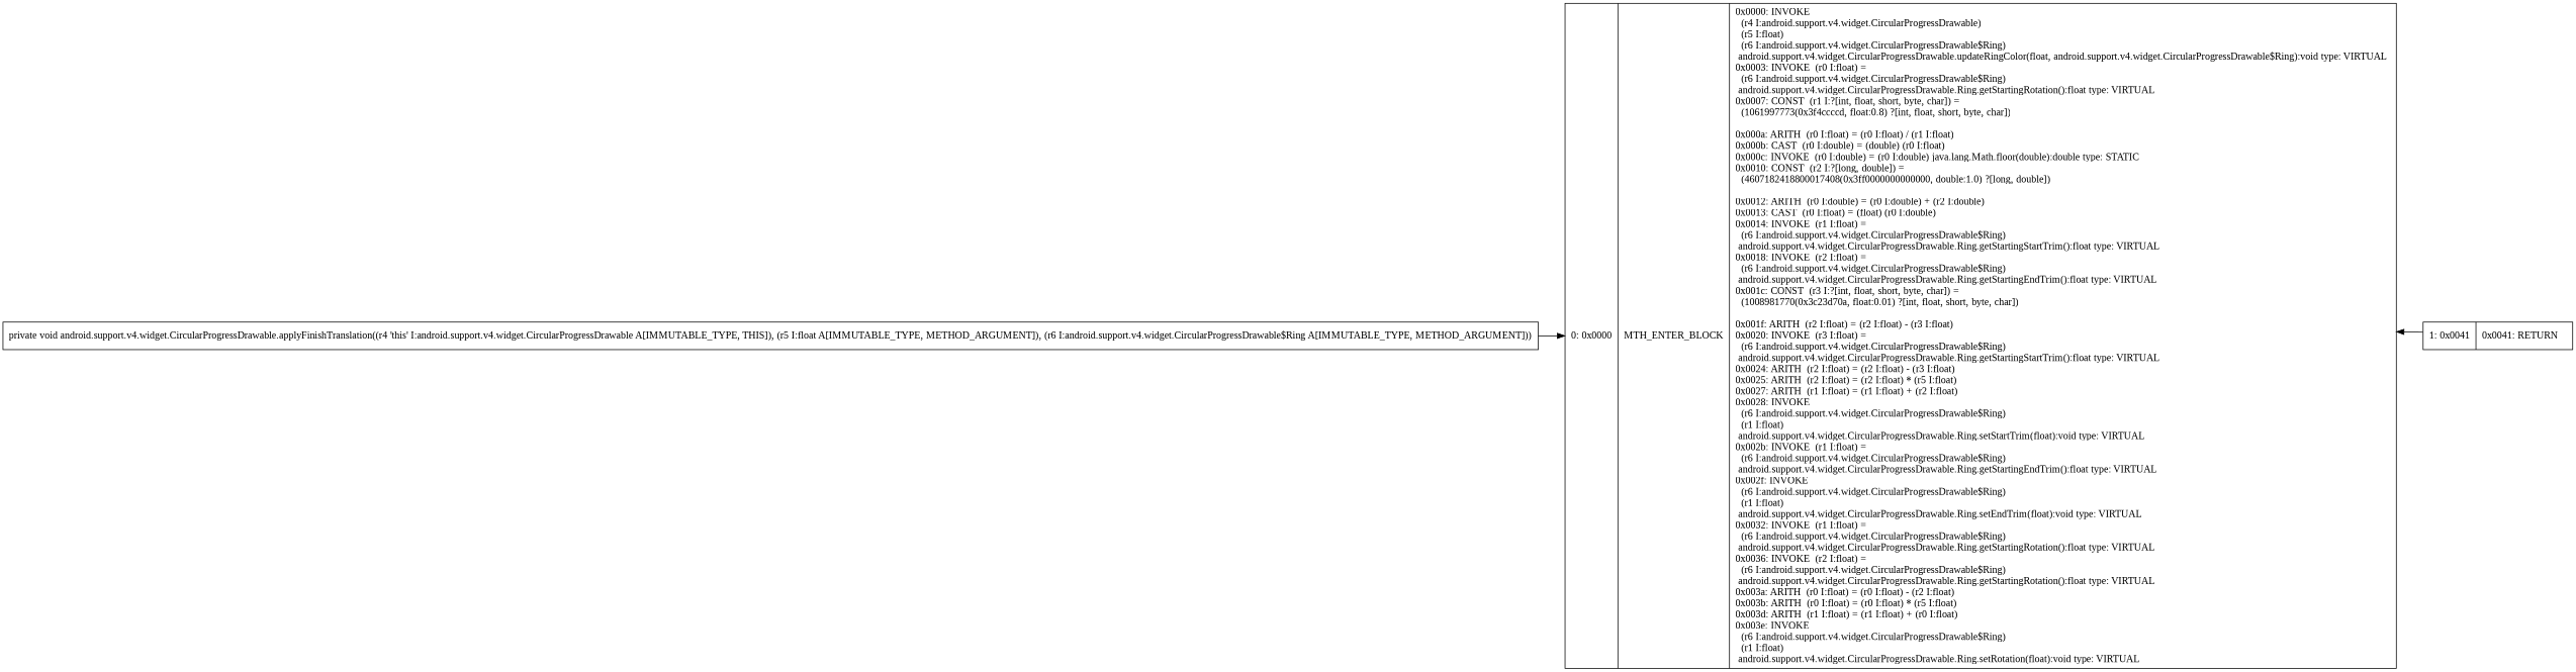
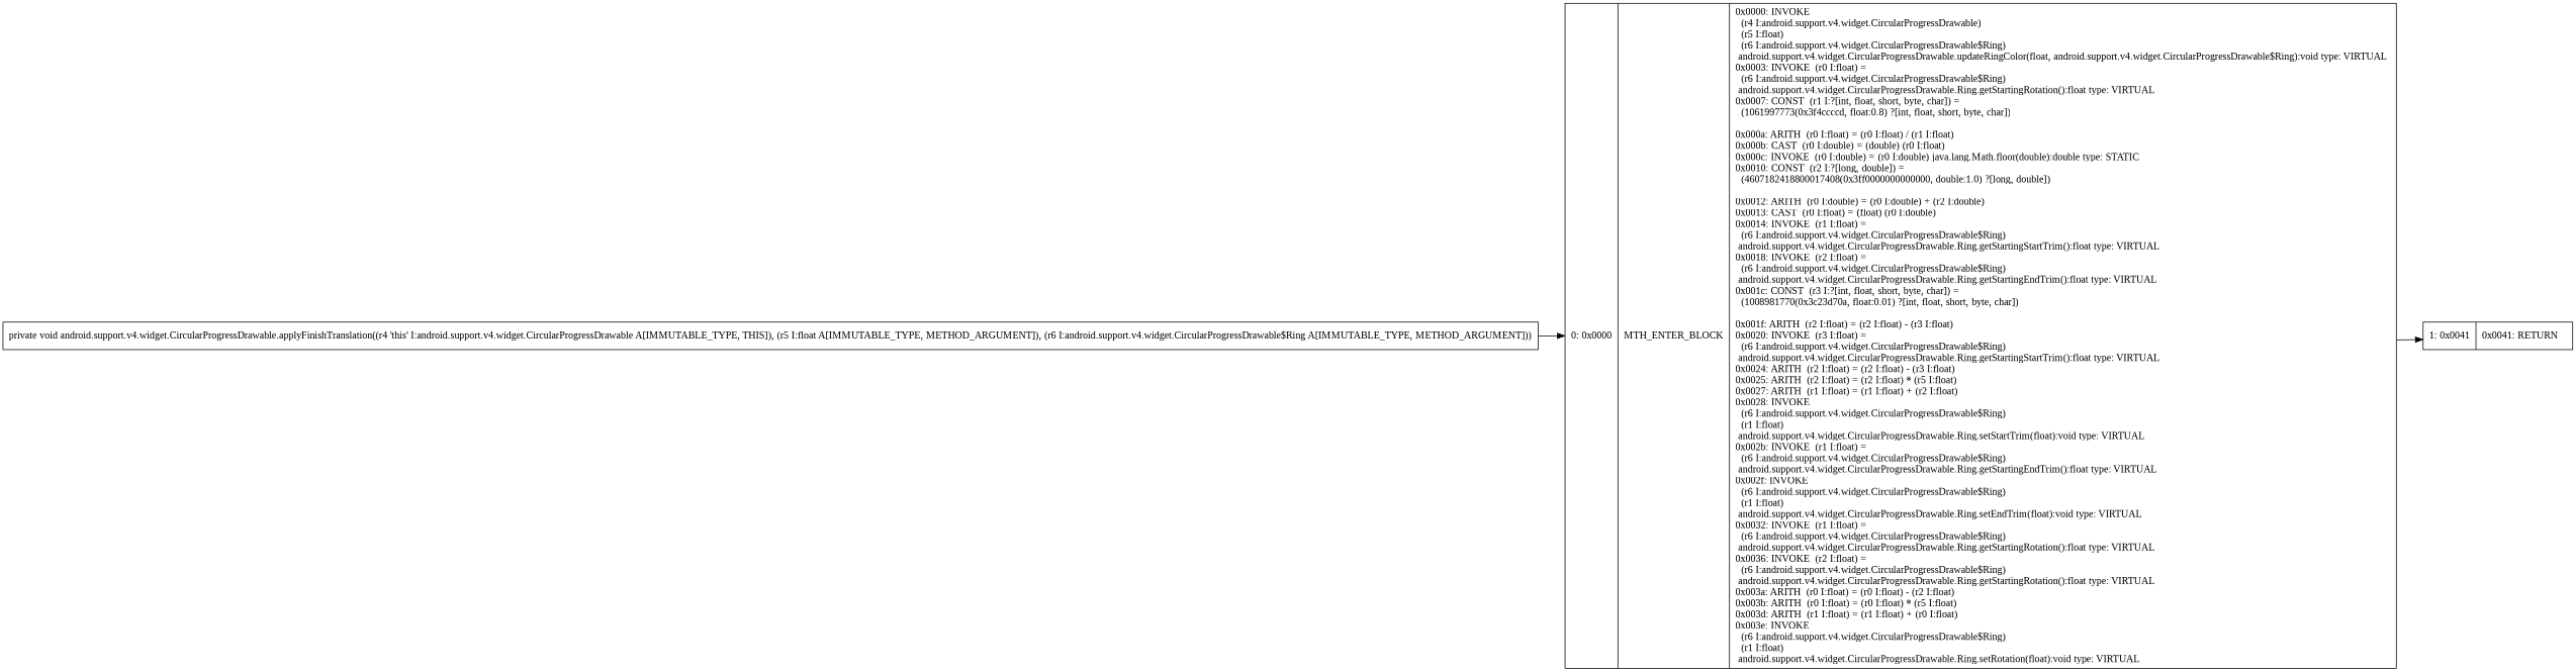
  digraph {
    rankdir=LR
    fontname="Liberation Serif"
    node [shape=record fontname="Liberation Serif"]
    edge [fontname="Liberation Serif"]
    n1 [label="{0\:\ 0x0000|MTH_ENTER_BLOCK\l|0x0000: INVOKE  \l  (r4 I:android.support.v4.widget.CircularProgressDrawable)\l  (r5 I:float)\l  (r6 I:android.support.v4.widget.CircularProgressDrawable$Ring)\l android.support.v4.widget.CircularProgressDrawable.updateRingColor(float, android.support.v4.widget.CircularProgressDrawable$Ring):void type: VIRTUAL \l0x0003: INVOKE  (r0 I:float) = \l  (r6 I:android.support.v4.widget.CircularProgressDrawable$Ring)\l android.support.v4.widget.CircularProgressDrawable.Ring.getStartingRotation():float type: VIRTUAL \l0x0007: CONST  (r1 I:?[int, float, short, byte, char]) = \l  (1061997773(0x3f4ccccd, float:0.8) ?[int, float, short, byte, char])\l \l0x000a: ARITH  (r0 I:float) = (r0 I:float) \/ (r1 I:float) \l0x000b: CAST  (r0 I:double) = (double) (r0 I:float) \l0x000c: INVOKE  (r0 I:double) = (r0 I:double) java.lang.Math.floor(double):double type: STATIC \l0x0010: CONST  (r2 I:?[long, double]) = \l  (4607182418800017408(0x3ff0000000000000, double:1.0) ?[long, double])\l \l0x0012: ARITH  (r0 I:double) = (r0 I:double) + (r2 I:double) \l0x0013: CAST  (r0 I:float) = (float) (r0 I:double) \l0x0014: INVOKE  (r1 I:float) = \l  (r6 I:android.support.v4.widget.CircularProgressDrawable$Ring)\l android.support.v4.widget.CircularProgressDrawable.Ring.getStartingStartTrim():float type: VIRTUAL \l0x0018: INVOKE  (r2 I:float) = \l  (r6 I:android.support.v4.widget.CircularProgressDrawable$Ring)\l android.support.v4.widget.CircularProgressDrawable.Ring.getStartingEndTrim():float type: VIRTUAL \l0x001c: CONST  (r3 I:?[int, float, short, byte, char]) = \l  (1008981770(0x3c23d70a, float:0.01) ?[int, float, short, byte, char])\l \l0x001f: ARITH  (r2 I:float) = (r2 I:float) \- (r3 I:float) \l0x0020: INVOKE  (r3 I:float) = \l  (r6 I:android.support.v4.widget.CircularProgressDrawable$Ring)\l android.support.v4.widget.CircularProgressDrawable.Ring.getStartingStartTrim():float type: VIRTUAL \l0x0024: ARITH  (r2 I:float) = (r2 I:float) \- (r3 I:float) \l0x0025: ARITH  (r2 I:float) = (r2 I:float) * (r5 I:float) \l0x0027: ARITH  (r1 I:float) = (r1 I:float) + (r2 I:float) \l0x0028: INVOKE  \l  (r6 I:android.support.v4.widget.CircularProgressDrawable$Ring)\l  (r1 I:float)\l android.support.v4.widget.CircularProgressDrawable.Ring.setStartTrim(float):void type: VIRTUAL \l0x002b: INVOKE  (r1 I:float) = \l  (r6 I:android.support.v4.widget.CircularProgressDrawable$Ring)\l android.support.v4.widget.CircularProgressDrawable.Ring.getStartingEndTrim():float type: VIRTUAL \l0x002f: INVOKE  \l  (r6 I:android.support.v4.widget.CircularProgressDrawable$Ring)\l  (r1 I:float)\l android.support.v4.widget.CircularProgressDrawable.Ring.setEndTrim(float):void type: VIRTUAL \l0x0032: INVOKE  (r1 I:float) = \l  (r6 I:android.support.v4.widget.CircularProgressDrawable$Ring)\l android.support.v4.widget.CircularProgressDrawable.Ring.getStartingRotation():float type: VIRTUAL \l0x0036: INVOKE  (r2 I:float) = \l  (r6 I:android.support.v4.widget.CircularProgressDrawable$Ring)\l android.support.v4.widget.CircularProgressDrawable.Ring.getStartingRotation():float type: VIRTUAL \l0x003a: ARITH  (r0 I:float) = (r0 I:float) \- (r2 I:float) \l0x003b: ARITH  (r0 I:float) = (r0 I:float) * (r5 I:float) \l0x003d: ARITH  (r1 I:float) = (r1 I:float) + (r0 I:float) \l0x003e: INVOKE  \l  (r6 I:android.support.v4.widget.CircularProgressDrawable$Ring)\l  (r1 I:float)\l android.support.v4.widget.CircularProgressDrawable.Ring.setRotation(float):void type: VIRTUAL \l}"]
    n2 [label="{1\:\ 0x0041|0x0041: RETURN   \l}"]
    n3 [label="{private void android.support.v4.widget.CircularProgressDrawable.applyFinishTranslation((r4 'this' I:android.support.v4.widget.CircularProgressDrawable A[IMMUTABLE_TYPE, THIS]), (r5 I:float A[IMMUTABLE_TYPE, METHOD_ARGUMENT]), (r6 I:android.support.v4.widget.CircularProgressDrawable$Ring A[IMMUTABLE_TYPE, METHOD_ARGUMENT])) }"]
-   n2 -> n1
+   n1 -> n2
    n3 -> n1
  }
